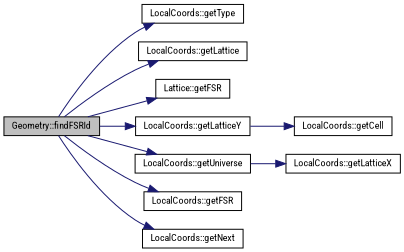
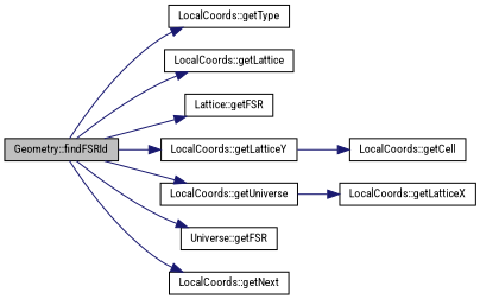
  digraph {
    fontname="Roboto Condensed"
    rankdir=LR
    node [color=black fillcolor=white fontname="Roboto Condensed" fontsize=10 shape=record style=filled]
    edge [color=midnightblue fontname="Roboto Condensed" fontsize=10 labelfontname=Helvetica labelfontsize=10 style=solid]
    n1 [fillcolor=grey75 fontcolor=black height=0.2 label="Geometry::findFSRId" width=0.4]
    n2 [height=0.2 label="LocalCoords::getType" width=0.4]
    n3 [height=0.2 label="LocalCoords::getLattice" width=0.4]
    n4 [height=0.2 label="Lattice::getFSR" width=0.4]
    n5 [height=0.2 label="LocalCoords::getLatticeY" width=0.4]
    n6 [height=0.2 label="LocalCoords::getUniverse" width=0.4]
-   n7 [height=0.2 label="LocalCoords::getFSR" width=0.4]
+   n7 [height=0.2 label="Universe::getFSR" width=0.4]
    n8 [height=0.2 label="LocalCoords::getNext" width=0.4]
    n9 [height=0.2 label="LocalCoords::getLatticeX" width=0.4]
    n10 [height=0.2 label="LocalCoords::getCell" width=0.4]
    n1 -> n2
    n1 -> n3
    n1 -> n4
    n1 -> n5
    n1 -> n6
    n1 -> n7
    n1 -> n8
    n5 -> n10
    n6 -> n9
  }
